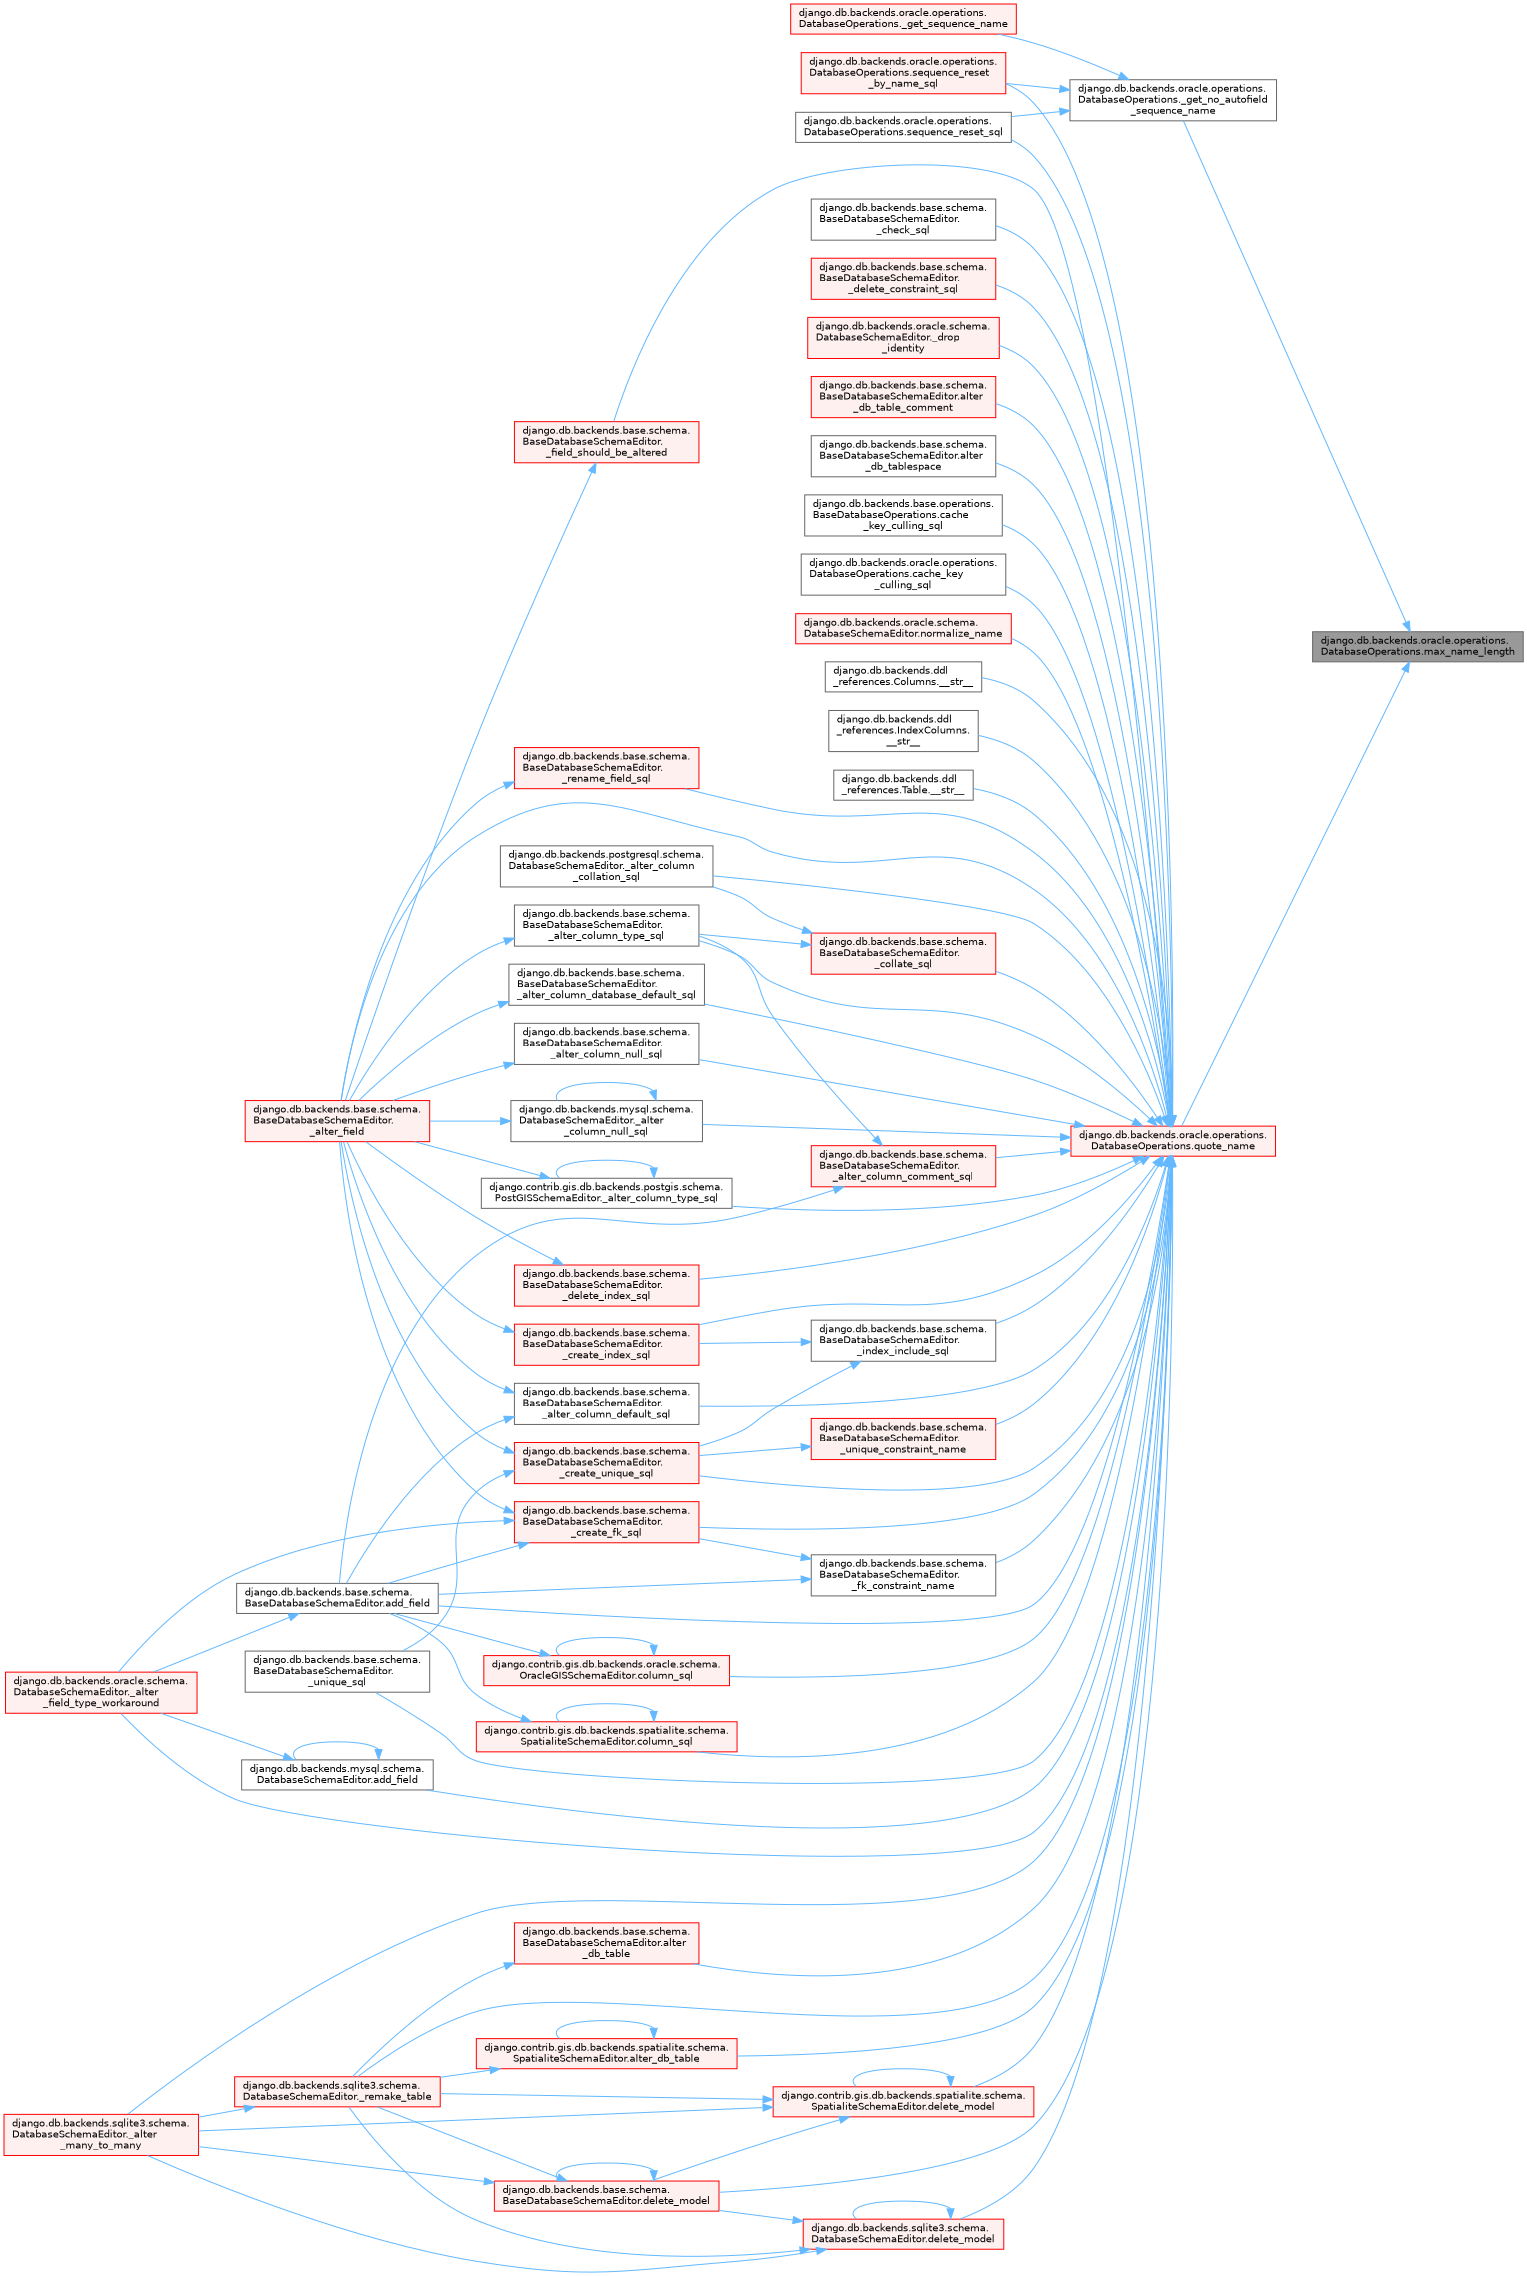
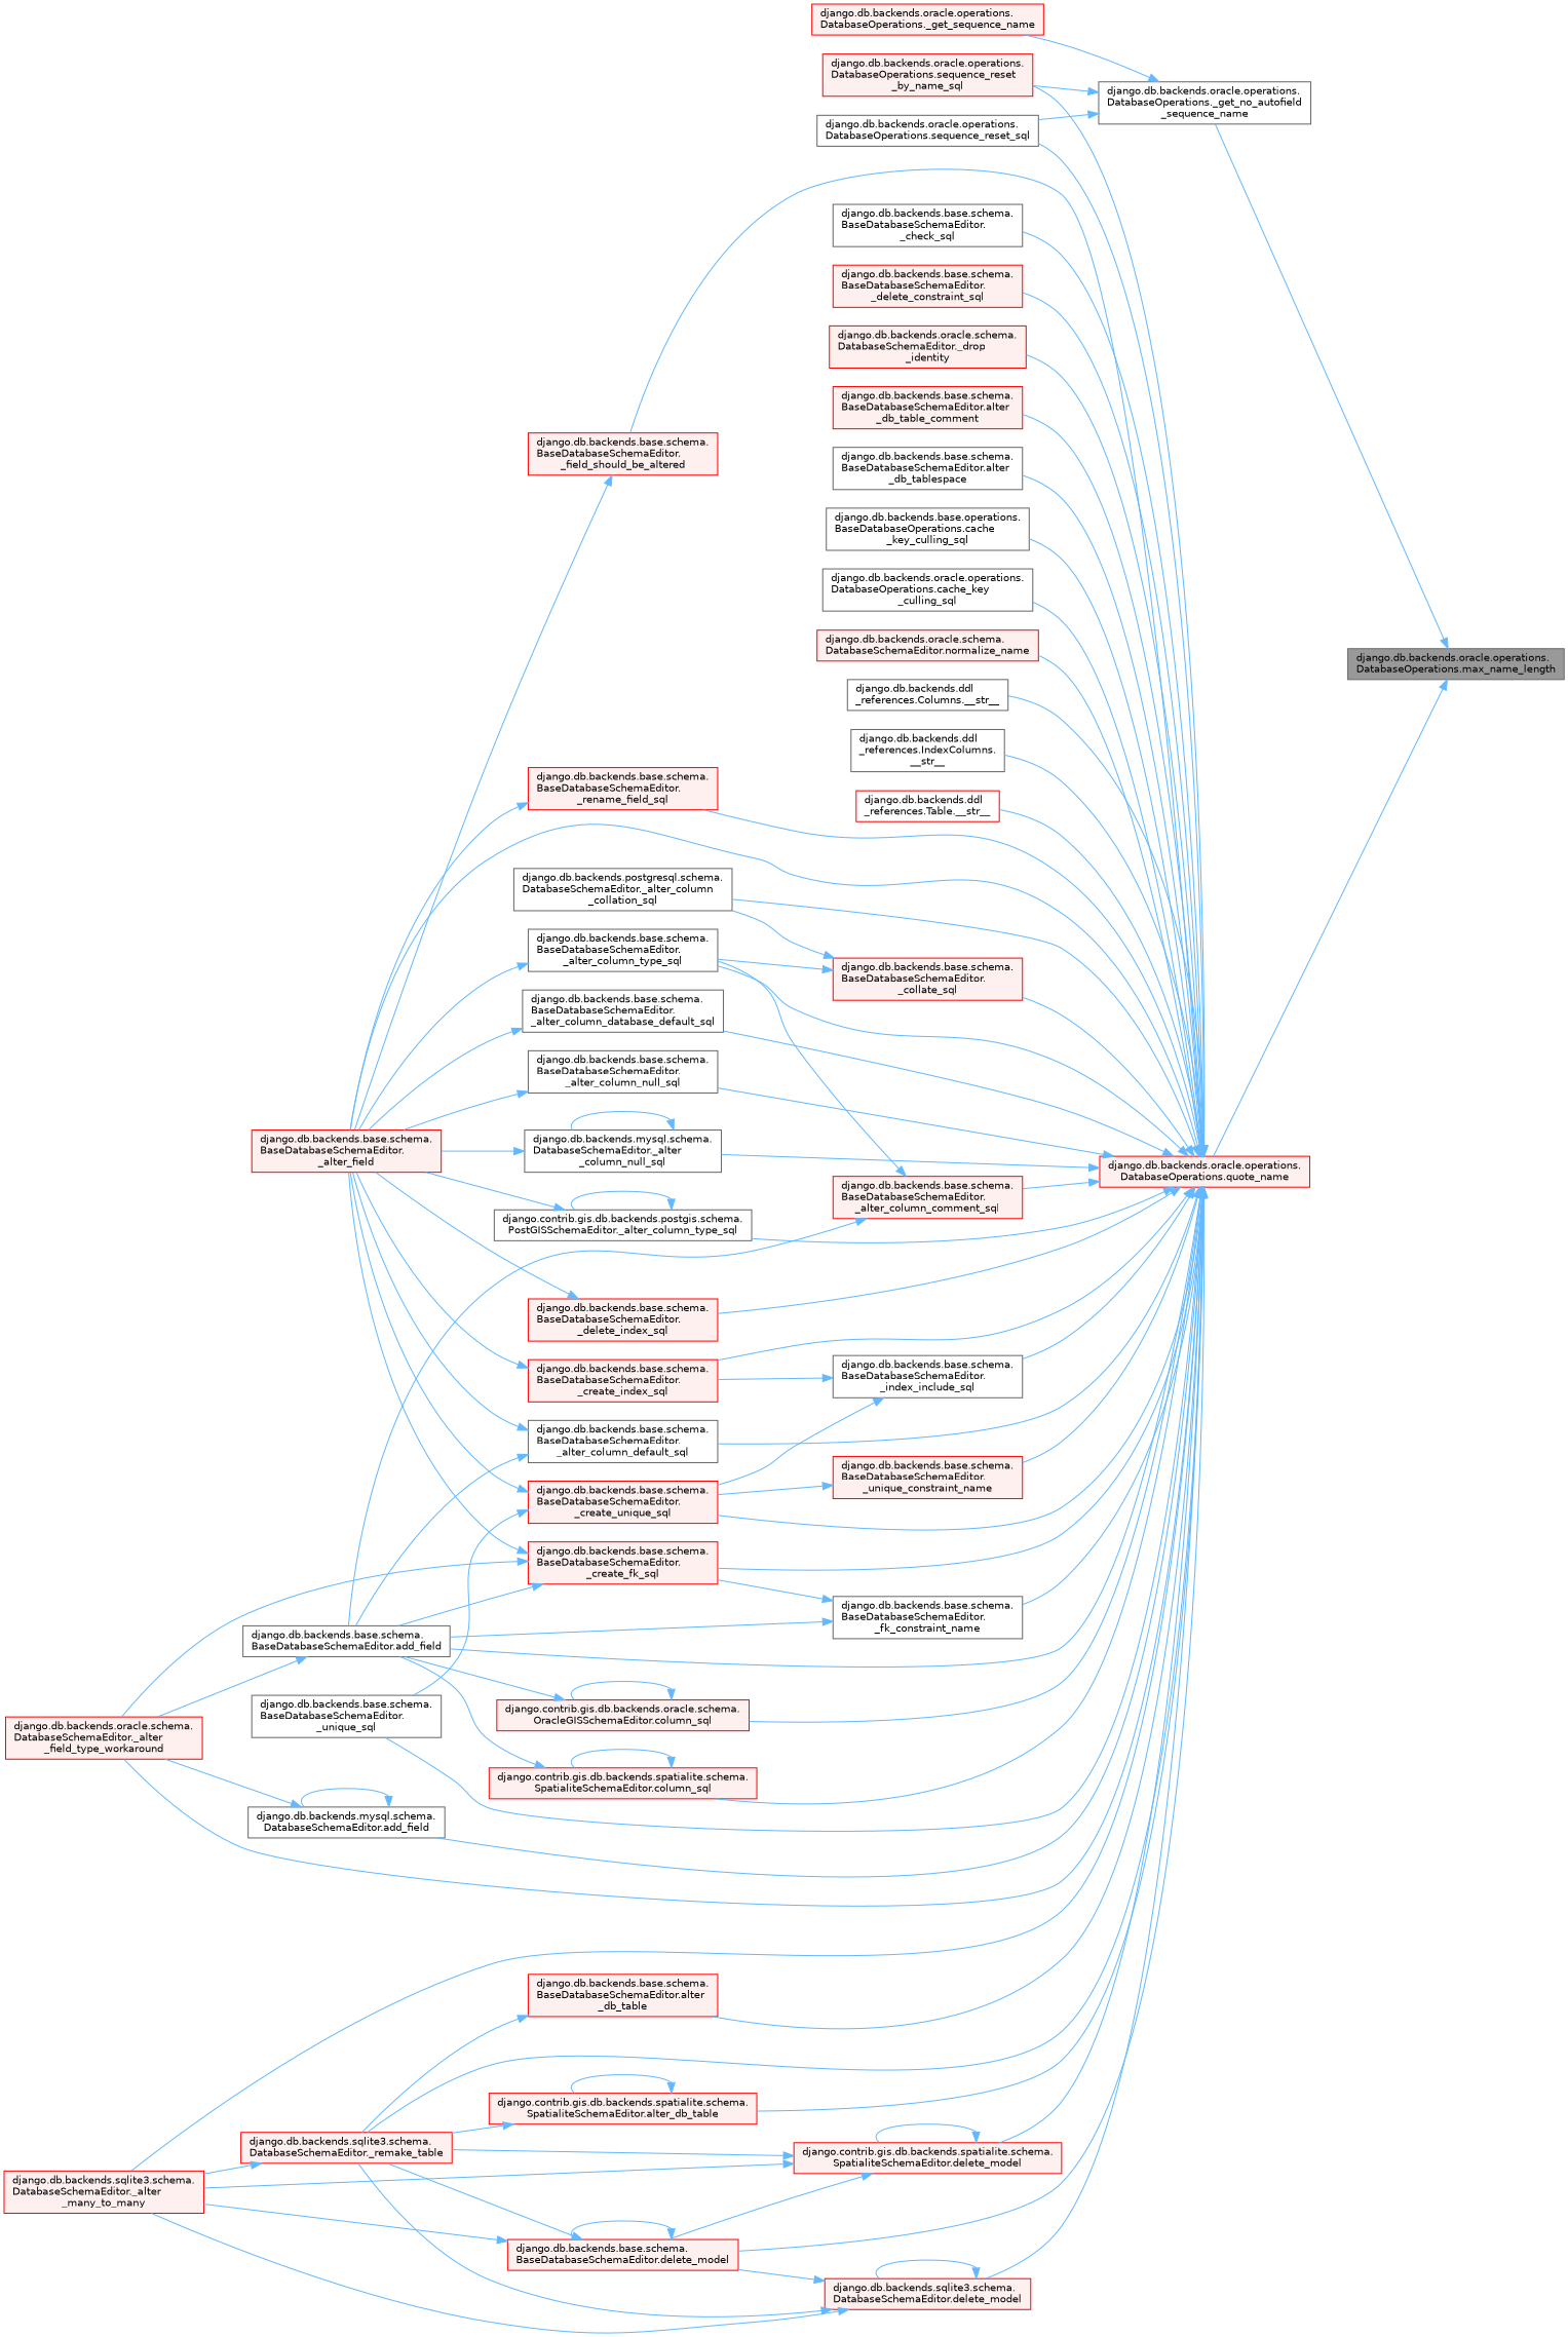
  digraph {
    rankdir=RL
    node [color=red fillcolor="#FFF0F0" fontname=Helvetica fontsize=10 shape=box style=filled]
    edge [color=steelblue1 dir=back fontname=Helvetica fontsize=10 labelfontname=Helvetica labelfontsize=10 style=solid]
    n1 [color=gray40 fillcolor=grey60 fontcolor=black height=0.2 label="django.db.backends.oracle.operations.\lDatabaseOperations.max_name_length" width=0.4]
    n2 [color=grey40 fillcolor=white height=0.2 label="django.db.backends.oracle.operations.\lDatabaseOperations._get_no_autofield\l_sequence_name" width=0.4]
    n3 [height=0.2 label="django.db.backends.oracle.operations.\lDatabaseOperations.quote_name" width=0.4]
    n4 [height=0.2 label="django.db.backends.oracle.operations.\lDatabaseOperations._get_sequence_name" width=0.4]
    n5 [height=0.2 label="django.db.backends.oracle.operations.\lDatabaseOperations.sequence_reset\l_by_name_sql" width=0.4]
    n6 [color=grey40 fillcolor=white height=0.2 label="django.db.backends.oracle.operations.\lDatabaseOperations.sequence_reset_sql" width=0.4]
    n7 [color=grey40 fillcolor=white height=0.2 label="django.db.backends.ddl\l_references.Columns.__str__" width=0.4]
    n8 [color=grey40 fillcolor=white height=0.2 label="django.db.backends.ddl\l_references.IndexColumns.\l__str__" width=0.4]
-   n9 [color=grey40 fillcolor=white height=0.2 label="django.db.backends.ddl\l_references.Table.__str__" width=0.4]
+   n9 [fillcolor=white height=0.2 label="django.db.backends.ddl\l_references.Table.__str__" width=0.4]
    n10 [color=grey40 fillcolor=white height=0.2 label="django.db.backends.postgresql.schema.\lDatabaseSchemaEditor._alter_column\l_collation_sql" width=0.4]
    n11 [height=0.2 label="django.db.backends.base.schema.\lBaseDatabaseSchemaEditor.\l_alter_column_comment_sql" width=0.4]
    n12 [color=grey40 fillcolor=white height=0.2 label="django.db.backends.base.schema.\lBaseDatabaseSchemaEditor.\l_alter_column_type_sql" width=0.4]
    n13 [height=0.2 label="django.db.backends.base.schema.\lBaseDatabaseSchemaEditor.\l_alter_field" width=0.4]
    n14 [color=grey40 fillcolor=white height=0.2 label="django.db.backends.base.schema.\lBaseDatabaseSchemaEditor.add_field" width=0.4]
    n15 [height=0.2 label="django.db.backends.oracle.schema.\lDatabaseSchemaEditor._alter\l_field_type_workaround" width=0.4]
    n16 [color=grey40 fillcolor=white height=0.2 label="django.db.backends.base.schema.\lBaseDatabaseSchemaEditor.\l_alter_column_database_default_sql" width=0.4]
    n17 [color=grey40 fillcolor=white height=0.2 label="django.db.backends.base.schema.\lBaseDatabaseSchemaEditor.\l_alter_column_default_sql" width=0.4]
    n18 [color=grey40 fillcolor=white height=0.2 label="django.db.backends.base.schema.\lBaseDatabaseSchemaEditor.\l_alter_column_null_sql" width=0.4]
    n19 [color=grey40 fillcolor=white height=0.2 label="django.db.backends.mysql.schema.\lDatabaseSchemaEditor._alter\l_column_null_sql" width=0.4]
    n20 [color=grey40 fillcolor=white height=0.2 label="django.contrib.gis.db.backends.postgis.schema.\lPostGISSchemaEditor._alter_column_type_sql" width=0.4]
    n21 [height=0.2 label="django.db.backends.sqlite3.schema.\lDatabaseSchemaEditor._alter\l_many_to_many" width=0.4]
    n22 [color=grey40 fillcolor=white height=0.2 label="django.db.backends.base.schema.\lBaseDatabaseSchemaEditor.\l_check_sql" width=0.4]
    n23 [height=0.2 label="django.db.backends.base.schema.\lBaseDatabaseSchemaEditor.\l_collate_sql" width=0.4]
    n24 [height=0.2 label="django.db.backends.base.schema.\lBaseDatabaseSchemaEditor.\l_create_fk_sql" width=0.4]
    n25 [height=0.2 label="django.db.backends.base.schema.\lBaseDatabaseSchemaEditor.\l_create_index_sql" width=0.4]
    n26 [height=0.2 label="django.db.backends.base.schema.\lBaseDatabaseSchemaEditor.\l_create_unique_sql" width=0.4]
    n27 [color=grey40 fillcolor=white height=0.2 label="django.db.backends.base.schema.\lBaseDatabaseSchemaEditor.\l_unique_sql" width=0.4]
    n28 [height=0.2 label="django.db.backends.base.schema.\lBaseDatabaseSchemaEditor.\l_delete_constraint_sql" width=0.4]
    n29 [height=0.2 label="django.db.backends.base.schema.\lBaseDatabaseSchemaEditor.\l_delete_index_sql" width=0.4]
    n30 [height=0.2 label="django.db.backends.oracle.schema.\lDatabaseSchemaEditor._drop\l_identity" width=0.4]
    n31 [height=0.2 label="django.db.backends.base.schema.\lBaseDatabaseSchemaEditor.\l_field_should_be_altered" width=0.4]
    n32 [color=grey40 fillcolor=white height=0.2 label="django.db.backends.base.schema.\lBaseDatabaseSchemaEditor.\l_fk_constraint_name" width=0.4]
    n33 [color=grey40 fillcolor=white height=0.2 label="django.db.backends.base.schema.\lBaseDatabaseSchemaEditor.\l_index_include_sql" width=0.4]
    n34 [height=0.2 label="django.db.backends.sqlite3.schema.\lDatabaseSchemaEditor._remake_table" width=0.4]
    n35 [height=0.2 label="django.db.backends.base.schema.\lBaseDatabaseSchemaEditor.\l_rename_field_sql" width=0.4]
    n36 [height=0.2 label="django.db.backends.base.schema.\lBaseDatabaseSchemaEditor.\l_unique_constraint_name" width=0.4]
    n37 [color=grey40 fillcolor=white height=0.2 label="django.db.backends.mysql.schema.\lDatabaseSchemaEditor.add_field" width=0.4]
    n38 [height=0.2 label="django.contrib.gis.db.backends.spatialite.schema.\lSpatialiteSchemaEditor.alter_db_table" width=0.4]
    n39 [height=0.2 label="django.db.backends.base.schema.\lBaseDatabaseSchemaEditor.alter\l_db_table" width=0.4]
    n40 [height=0.2 label="django.db.backends.base.schema.\lBaseDatabaseSchemaEditor.alter\l_db_table_comment" width=0.4]
    n41 [color=grey40 fillcolor=white height=0.2 label="django.db.backends.base.schema.\lBaseDatabaseSchemaEditor.alter\l_db_tablespace" width=0.4]
    n42 [color=grey40 fillcolor=white height=0.2 label="django.db.backends.base.operations.\lBaseDatabaseOperations.cache\l_key_culling_sql" width=0.4]
    n43 [color=grey40 fillcolor=white height=0.2 label="django.db.backends.oracle.operations.\lDatabaseOperations.cache_key\l_culling_sql" width=0.4]
    n44 [height=0.2 label="django.contrib.gis.db.backends.oracle.schema.\lOracleGISSchemaEditor.column_sql" width=0.4]
    n45 [height=0.2 label="django.contrib.gis.db.backends.spatialite.schema.\lSpatialiteSchemaEditor.column_sql" width=0.4]
    n46 [height=0.2 label="django.contrib.gis.db.backends.spatialite.schema.\lSpatialiteSchemaEditor.delete_model" width=0.4]
    n47 [height=0.2 label="django.db.backends.base.schema.\lBaseDatabaseSchemaEditor.delete_model" width=0.4]
    n48 [height=0.2 label="django.db.backends.sqlite3.schema.\lDatabaseSchemaEditor.delete_model" width=0.4]
    n49 [height=0.2 label="django.db.backends.oracle.schema.\lDatabaseSchemaEditor.normalize_name" width=0.4]
    n1 -> n2
    n1 -> n3
    n2 -> n4
    n2 -> n5
    n2 -> n6
    n3 -> n5
    n3 -> n6
    n3 -> n7
    n3 -> n8
    n3 -> n9
    n3 -> n10
    n3 -> n11
    n3 -> n12
    n3 -> n13
    n3 -> n14
    n3 -> n15
    n3 -> n16
    n3 -> n17
    n3 -> n18
    n3 -> n19
    n3 -> n20
    n3 -> n21
    n3 -> n22
    n3 -> n23
    n3 -> n24
    n3 -> n25
    n3 -> n26
    n3 -> n27
    n3 -> n28
    n3 -> n29
    n3 -> n30
    n3 -> n31
    n3 -> n32
    n3 -> n33
    n3 -> n34
    n3 -> n35
    n3 -> n36
    n3 -> n37
    n3 -> n38
    n3 -> n39
    n3 -> n40
    n3 -> n41
    n3 -> n42
    n3 -> n43
    n3 -> n44
    n3 -> n45
    n3 -> n46
    n3 -> n47
    n3 -> n48
    n3 -> n49
    n11 -> n12
    n11 -> n14
    n12 -> n13
    n14 -> n15
    n16 -> n13
    n17 -> n13
    n17 -> n14
    n18 -> n13
    n19 -> n13
    n19 -> n19
    n20 -> n13
    n20 -> n20
    n23 -> n10
    n23 -> n12
    n24 -> n13
    n24 -> n14
    n24 -> n15
    n25 -> n13
    n26 -> n13
    n26 -> n27
    n29 -> n13
    n31 -> n13
    n32 -> n14
    n32 -> n24
    n33 -> n25
    n33 -> n26
    n34 -> n21
    n35 -> n13
    n36 -> n26
    n37 -> n15
    n37 -> n37
    n38 -> n34
    n38 -> n38
    n39 -> n34
    n44 -> n14
    n44 -> n44
    n45 -> n14
    n45 -> n45
    n46 -> n21
    n46 -> n34
    n46 -> n46
    n46 -> n47
    n47 -> n21
    n47 -> n34
    n47 -> n47
    n48 -> n21
    n48 -> n34
    n48 -> n47
    n48 -> n48
  }
